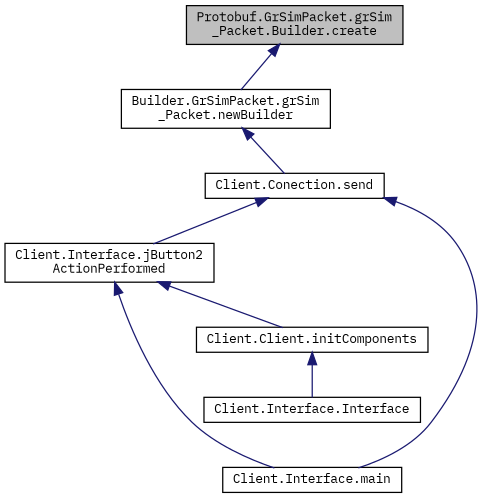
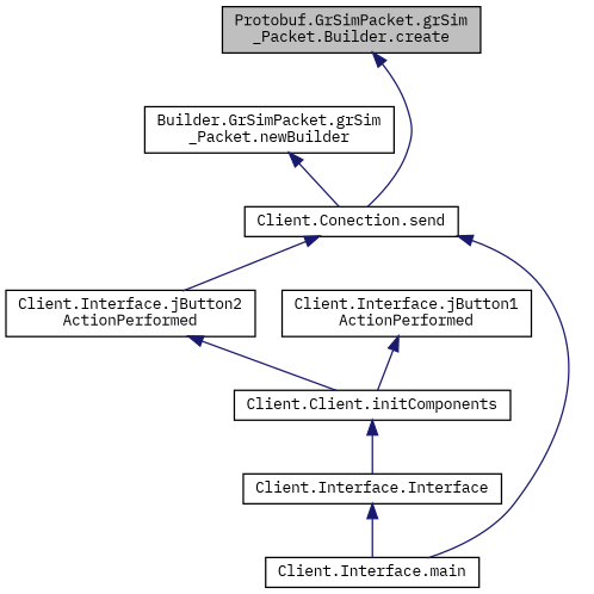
  digraph {
    fontname="IBM Plex Mono"
    rankdir=TB
    node [color=black fillcolor=white fontname="IBM Plex Mono" fontsize=10 shape=record style=filled]
    edge [color=midnightblue dir=back fontname="IBM Plex Mono" fontsize=10 labelfontname=Helvetica labelfontsize=10 style=solid]
    n1 [fillcolor=grey75 fontcolor=black height=0.2 label="Protobuf.GrSimPacket.grSim\l_Packet.Builder.create" width=0.4]
    n2 [height=0.2 label="Builder.GrSimPacket.grSim\l_Packet.newBuilder" width=0.4]
    n3 [height=0.2 label="Client.Conection.send" width=0.4]
    n4 [height=0.2 label="Client.Interface.jButton2\lActionPerformed" width=0.4]
    n5 [height=0.2 label="Client.Interface.main" width=0.4]
+   n6 [height=0.2 label="Client.Interface.jButton1\lActionPerformed" width=0.4]
    n7 [height=0.2 label="Client.Client.initComponents" width=0.4]
    n8 [height=0.2 label="Client.Interface.Interface" width=0.4]
-   n1 -> n2
+   n1 -> n3
    n2 -> n3
    n3 -> n4
    n3 -> n5
    n4 -> n7
+   n6 -> n7
    n7 -> n8
-   n4 -> n5
+   n8 -> n5
  }
